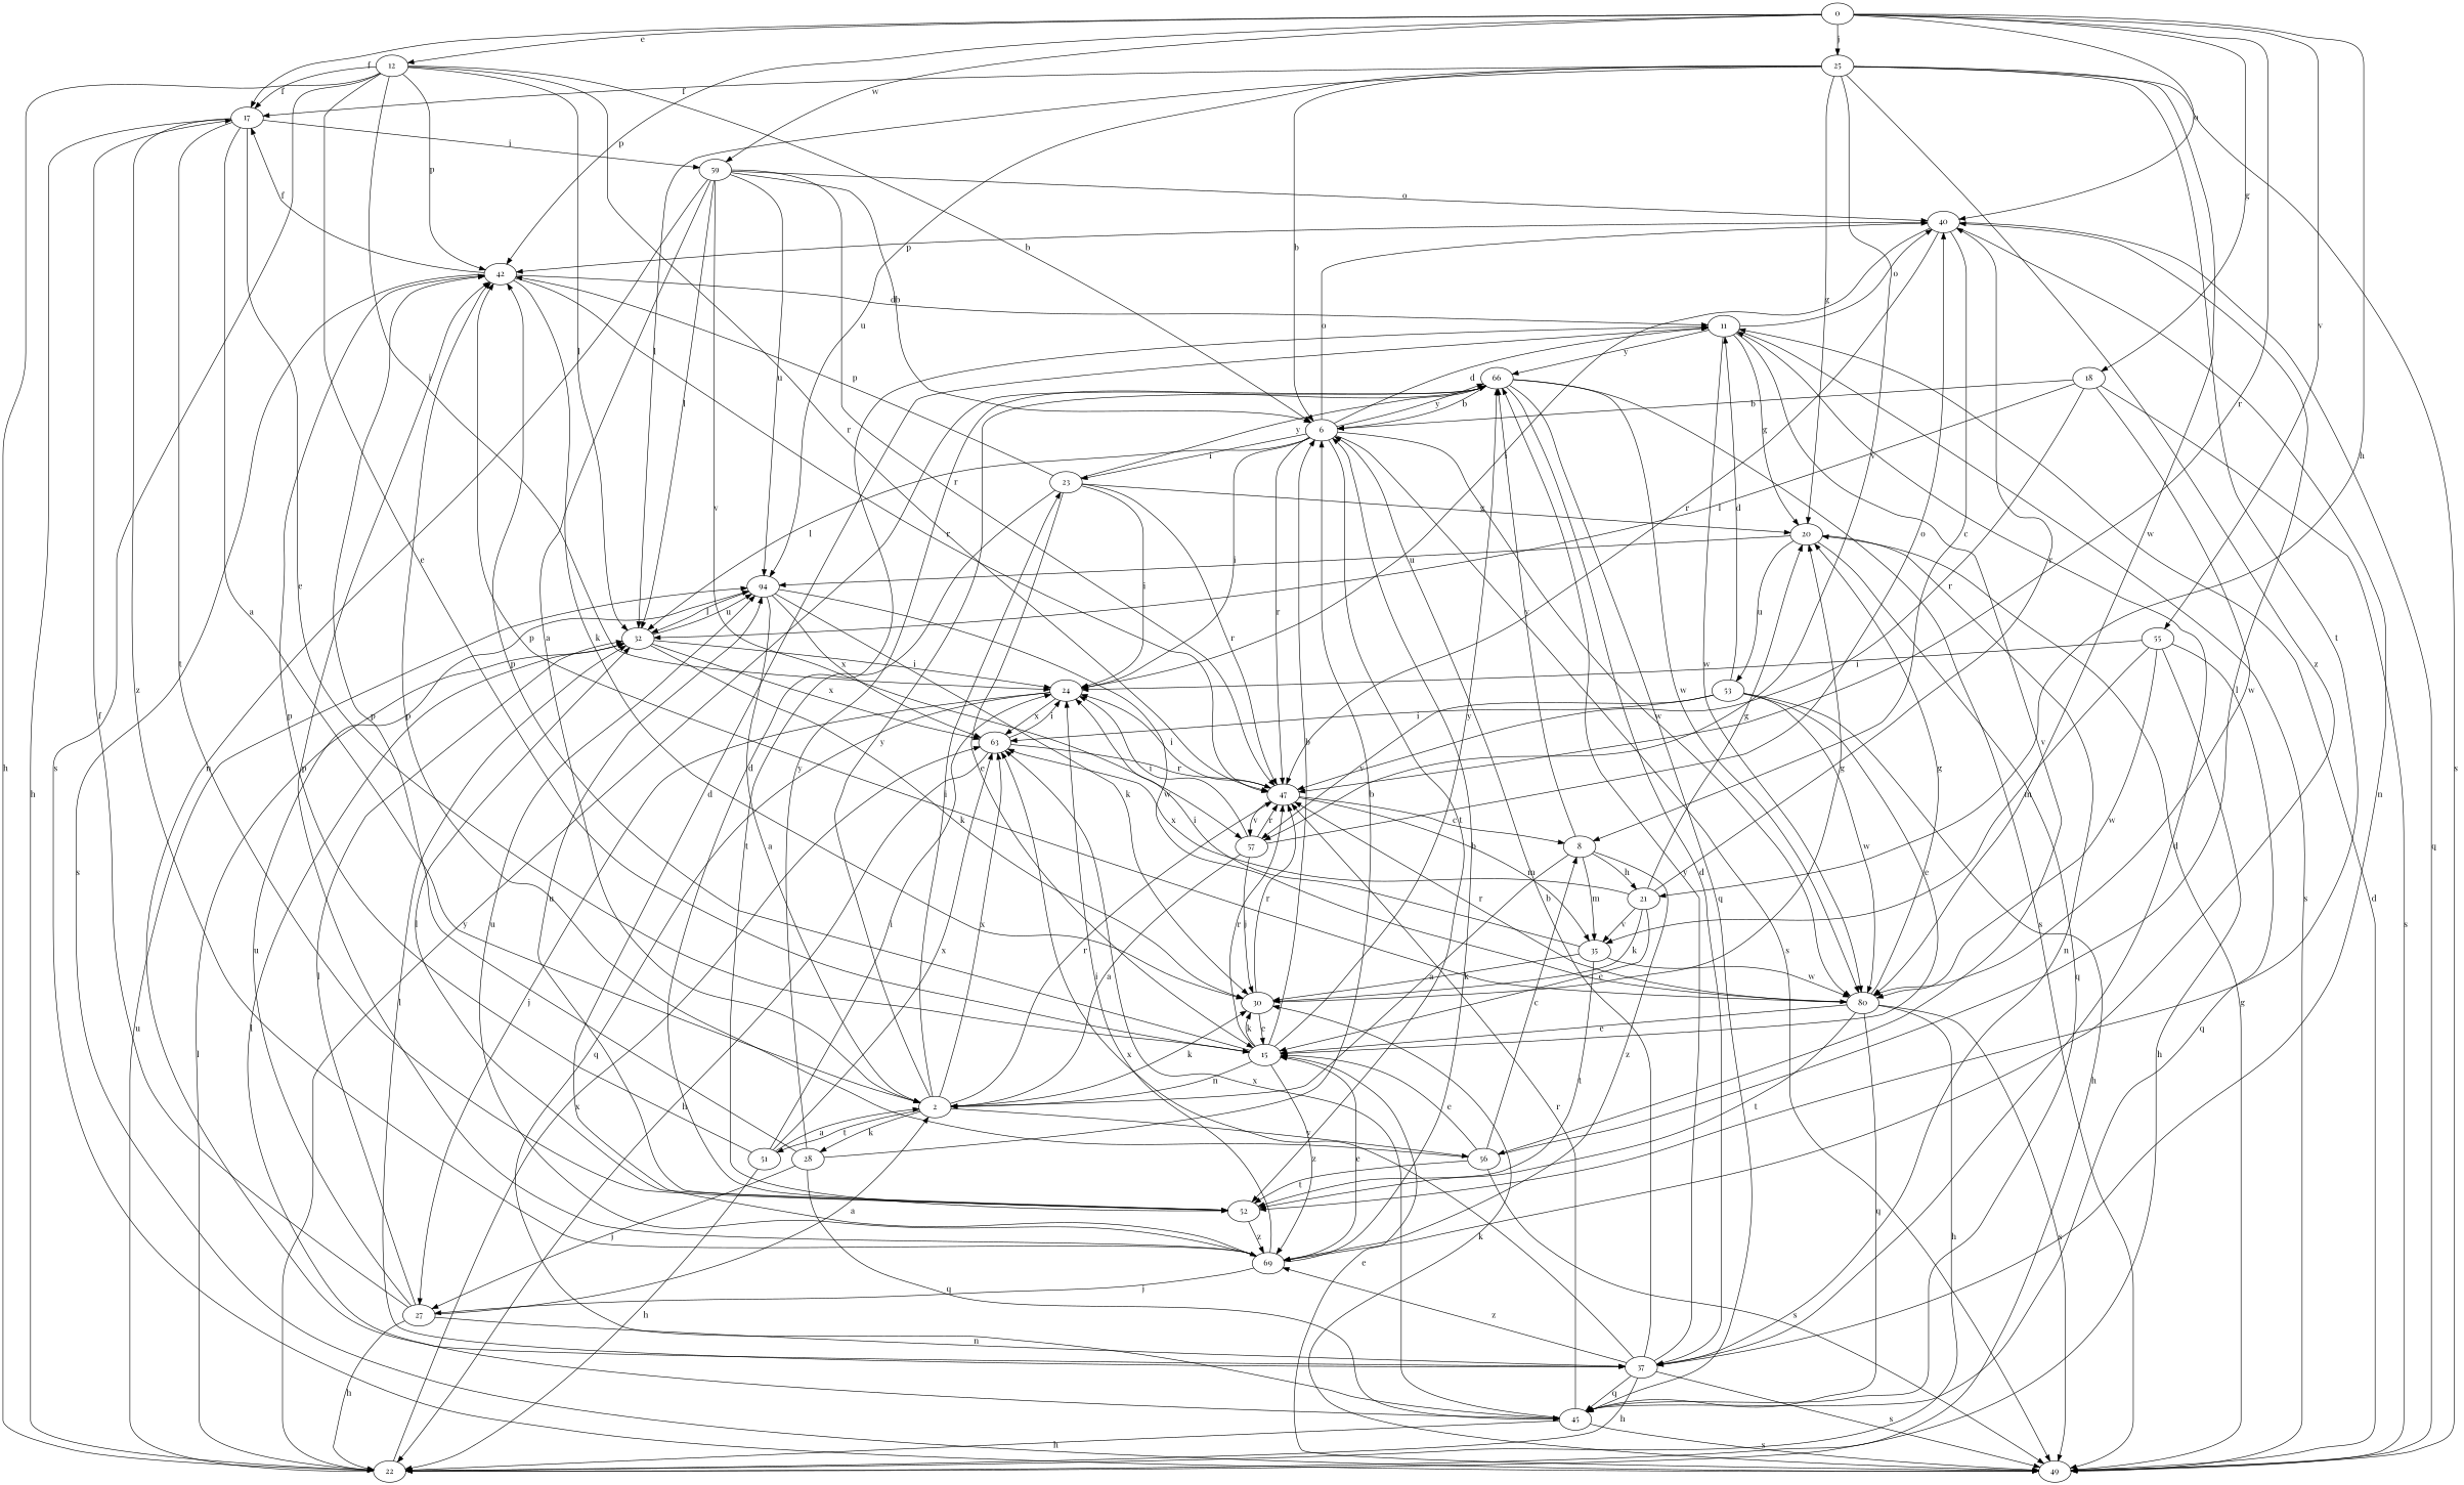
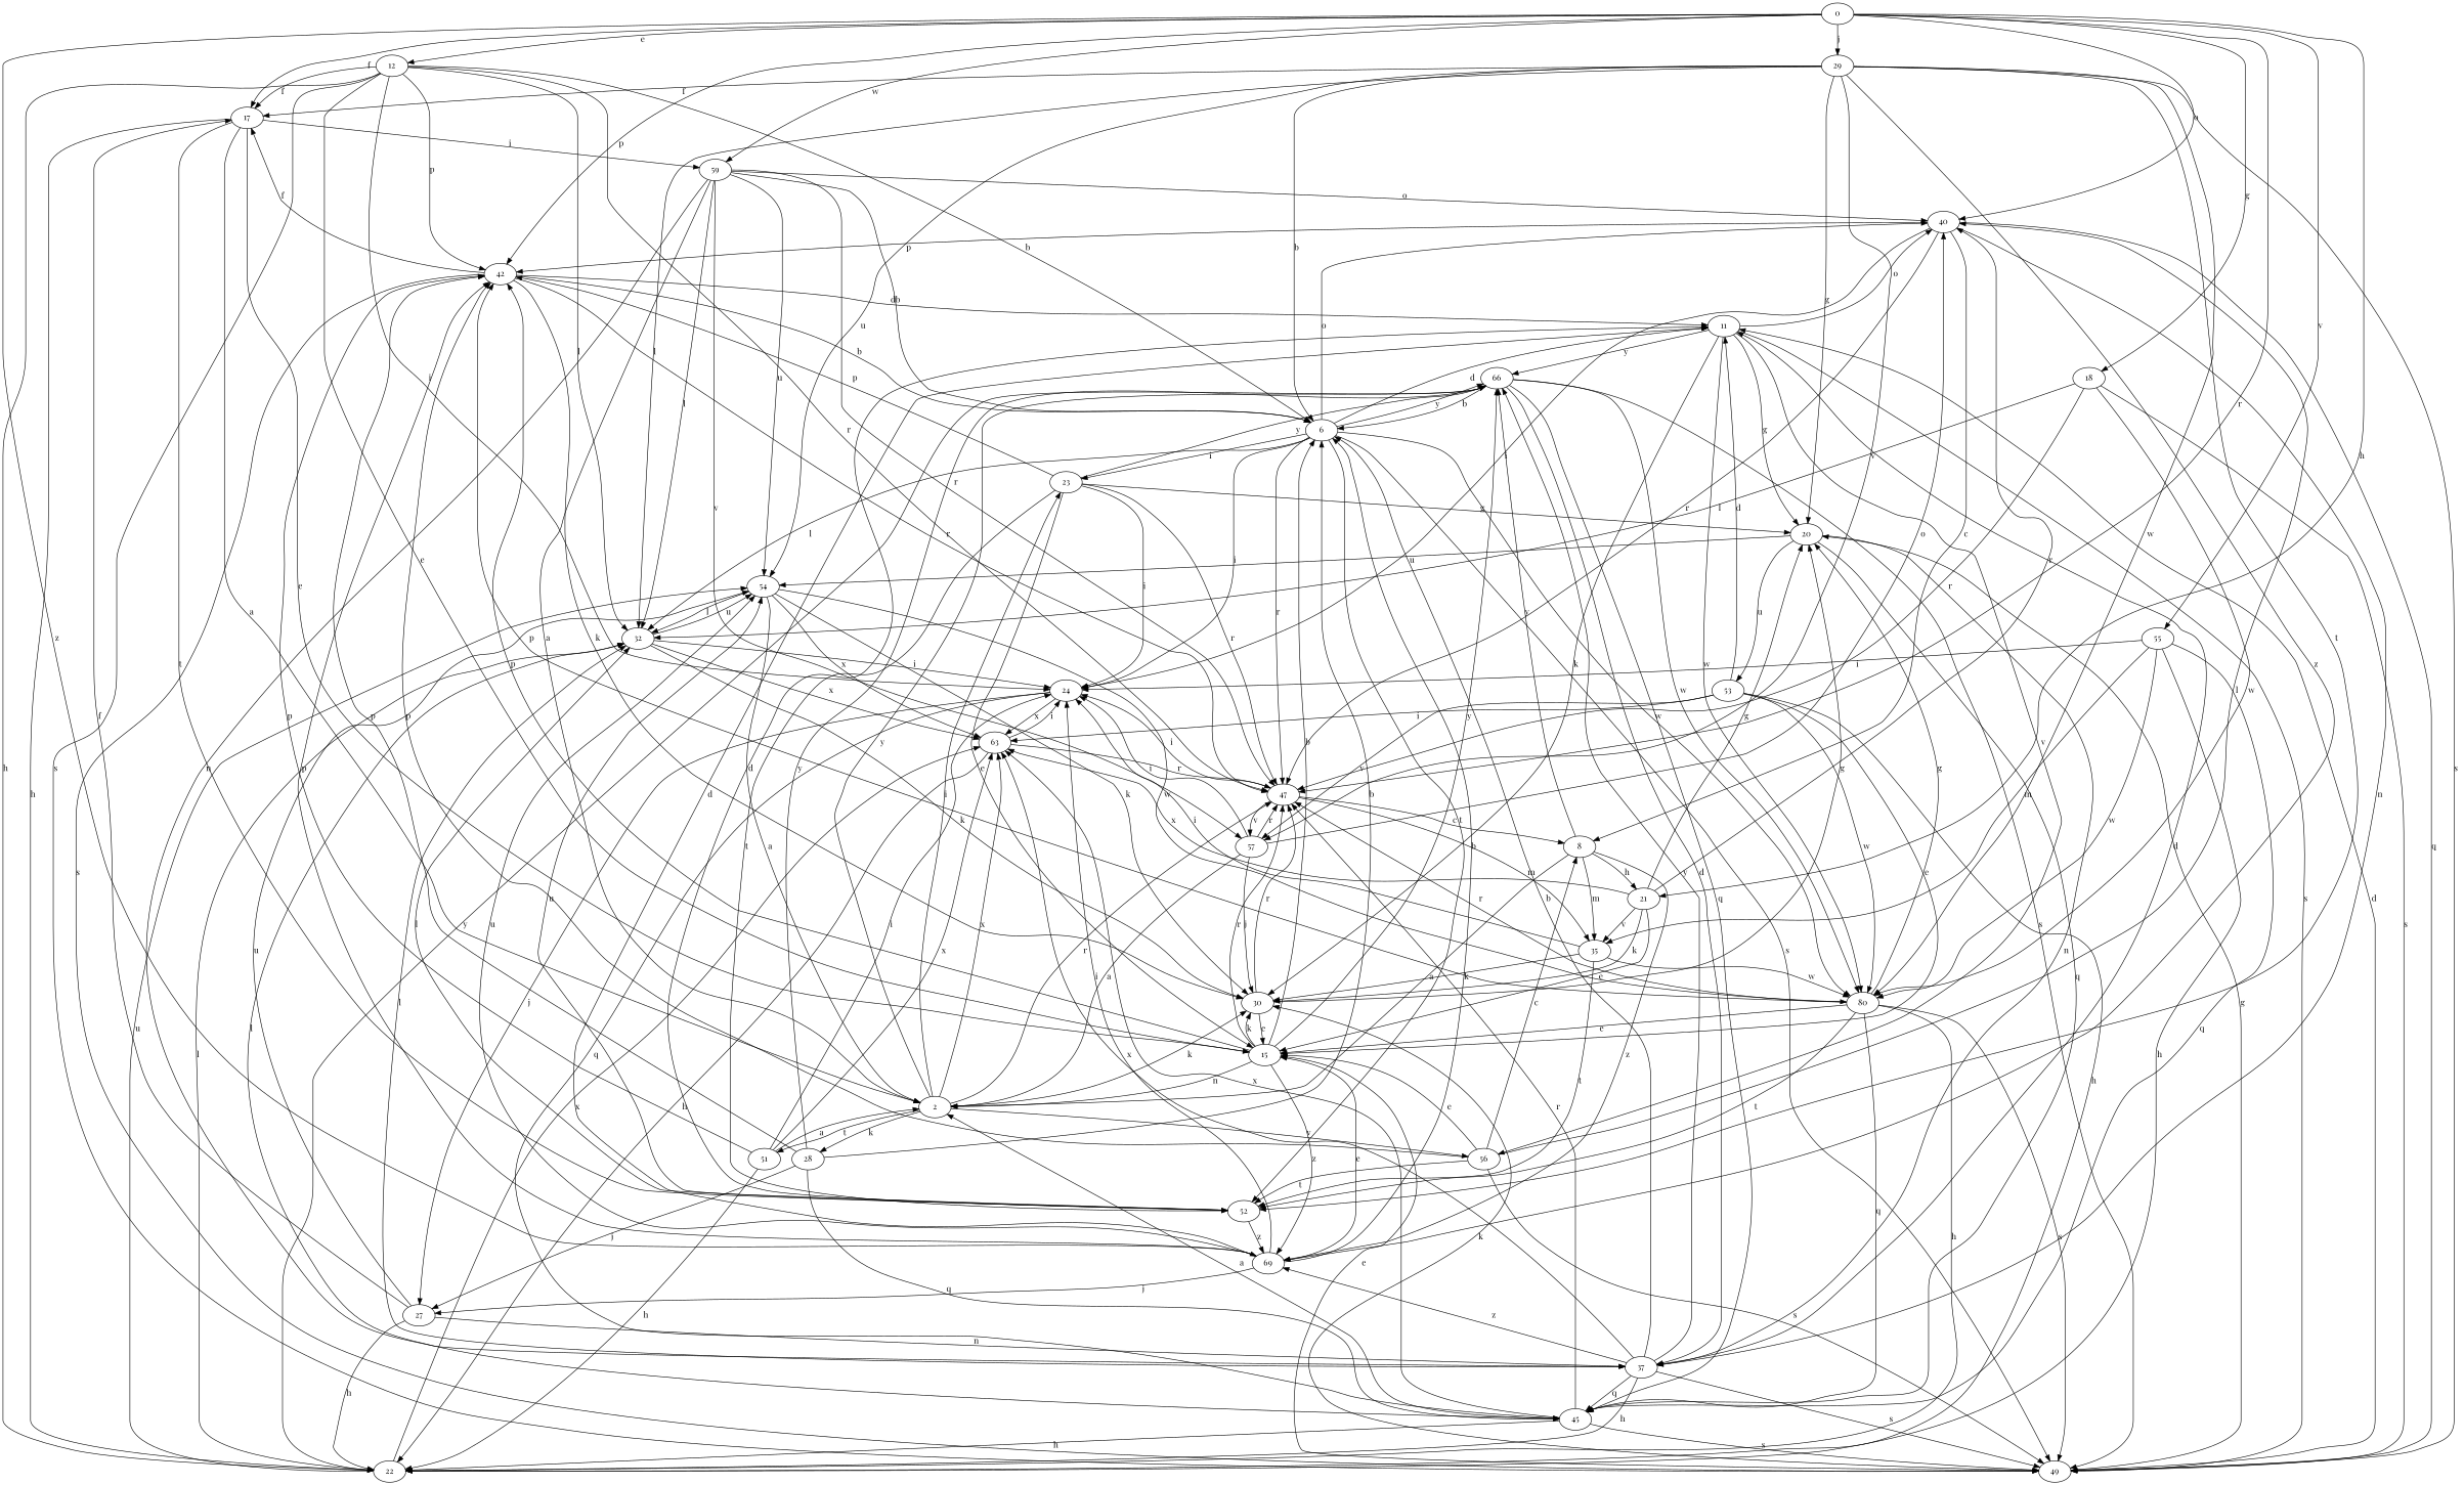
  strict digraph {
    fontname="Playfair Display"
    node [fontname="Playfair Display"]
    edge [fontname="Playfair Display"]
    0
    12
    17
    18
    21
-   25
+   25 [label=29]
    40
    42
    47
    55
    59
    69
    6
    24
    32
    49
    15
    22
    2
    52
    n21 [label=80]
    30
    63
    35
    20
-   54 [label=94]
+   54
    57
    8
    37
    11
    45
    27
    23
    28
    51
    56
    66
    53
    0 -> 12 [label=e]
    0 -> 17 [label=f]
    0 -> 18 [label=g]
    0 -> 21 [label=h]
    0 -> 25 [label=j]
    0 -> 40 [label=o]
    0 -> 42 [label=p]
    0 -> 47 [label=r]
    0 -> 55 [label=v]
    0 -> 59 [label=w]
-   17 -> 69 [label=z]
+   0 -> 69 [label=z]
    12 -> 17 [label=f]
    12 -> 42 [label=p]
    12 -> 47 [label=r]
    12 -> 6 [label=b]
    12 -> 24 [label=i]
    12 -> 32 [label=l]
    12 -> 49 [label=s]
    12 -> 15 [label=e]
    12 -> 22 [label=h]
    17 -> 59 [label=i]
    17 -> 15 [label=e]
    17 -> 22 [label=h]
    17 -> 2 [label=a]
    17 -> 52 [label=t]
    18 -> 47 [label=r]
-   18 -> 6 [label=b]
+   42 -> 6 [label=b]
    18 -> 32 [label=l]
    18 -> 49 [label=s]
    18 -> n21 [label=w]
    21 -> 40 [label=r]
    21 -> 15 [label=e]
    21 -> 30 [label=k]
    21 -> 63 [label=x]
    21 -> 35 [label=v]
    21 -> 20 [label=g]
    25 -> 17 [label=f]
    25 -> 69 [label=z]
    25 -> 6 [label=b]
    25 -> 32 [label=l]
    25 -> 49 [label=s]
    25 -> 52 [label=t]
    25 -> n21 [label=w]
    25 -> 20 [label=g]
    25 -> 54 [label=u]
    25 -> 57 [label=v]
    40 -> 42 [label=p]
    40 -> 47 [label=r]
    40 -> 24 [label=i]
    40 -> 49 [label=q]
    40 -> 8 [label=c]
    40 -> 37 [label=n]
    42 -> 17 [label=f]
    42 -> 47 [label=r]
    42 -> 49 [label=s]
    42 -> 30 [label=k]
    42 -> 11 [label=d]
    47 -> 24 [label=i]
    47 -> 35 [label=m]
    47 -> 57 [label=v]
    47 -> 8 [label=c]
    55 -> 24 [label=i]
    55 -> 22 [label=h]
    55 -> n21 [label=w]
    55 -> 35 [label=m]
    55 -> 45 [label=q]
    59 -> 40 [label=o]
    59 -> 47 [label=r]
    59 -> 6 [label=b]
    59 -> 32 [label=l]
    59 -> 2 [label=a]
    59 -> 54 [label=u]
    59 -> 57 [label=v]
    59 -> 37 [label=n]
    69 -> 42 [label=p]
    69 -> 6 [label=b]
    69 -> 24 [label=i]
    69 -> 15 [label=e]
    69 -> 54 [label=u]
    69 -> 11 [label=d]
    69 -> 27 [label=j]
    6 -> 40 [label=o]
    6 -> 47 [label=r]
    6 -> 24 [label=i]
    6 -> 32 [label=l]
    6 -> 49 [label=s]
    6 -> 52 [label=t]
    6 -> n21 [label=w]
    6 -> 11 [label=d]
    6 -> 23 [label=i]
    6 -> 66 [label=y]
    24 -> 63 [label=x]
    24 -> 45 [label=q]
    24 -> 27 [label=j]
    32 -> 24 [label=i]
    32 -> 30 [label=k]
    32 -> 63 [label=x]
    32 -> 54 [label=u]
    49 -> 15 [label=e]
    49 -> 30 [label=k]
    49 -> 20 [label=g]
    49 -> 11 [label=d]
    15 -> 42 [label=p]
    15 -> 47 [label=r]
    15 -> 69 [label=z]
    15 -> 6 [label=b]
    15 -> 2 [label=n]
    15 -> 30 [label=k]
    15 -> 66 [label=y]
    22 -> 32 [label=l]
    22 -> 63 [label=x]
    22 -> 54 [label=u]
    22 -> 66 [label=y]
    2 -> 47 [label=r]
    2 -> 30 [label=k]
    2 -> 63 [label=x]
    2 -> 23 [label=i]
    2 -> 28 [label=k]
    2 -> 51 [label=t]
    2 -> 56 [label=v]
    2 -> 66 [label=y]
    52 -> 69 [label=z]
    52 -> 32 [label=l]
    52 -> 54 [label=u]
    52 -> 11 [label=d]
    n21 -> 42 [label=p]
    n21 -> 47 [label=r]
    n21 -> 49 [label=s]
    n21 -> 15 [label=e]
    n21 -> 22 [label=h]
    n21 -> 52 [label=t]
    n21 -> 20 [label=g]
    n21 -> 45 [label=q]
    30 -> 47 [label=r]
    30 -> 15 [label=e]
    30 -> 20 [label=g]
    63 -> 47 [label=r]
    63 -> 24 [label=i]
    63 -> 22 [label=h]
    35 -> 24 [label=i]
    35 -> 52 [label=t]
    35 -> n21 [label=w]
    35 -> 30 [label=k]
    20 -> 54 [label=u]
    20 -> 37 [label=n]
    20 -> 45 [label=q]
    20 -> 53 [label=u]
    54 -> 32 [label=l]
    54 -> 2 [label=a]
    54 -> n21 [label=w]
    54 -> 30 [label=k]
    54 -> 63 [label=x]
    57 -> 40 [label=o]
    57 -> 47 [label=r]
    57 -> 24 [label=i]
    57 -> 2 [label=a]
    57 -> 30 [label=j]
    8 -> 21 [label=h]
    8 -> 69 [label=z]
    8 -> 2 [label=a]
    8 -> 35 [label=m]
    8 -> 66 [label=y]
    37 -> 69 [label=z]
    37 -> 6 [label=b]
    37 -> 32 [label=l]
    37 -> 49 [label=s]
    37 -> 22 [label=h]
    37 -> 63 [label=x]
    37 -> 11 [label=d]
    37 -> 45 [label=q]
    37 -> 66 [label=y]
    11 -> 40 [label=o]
    11 -> 49 [label=s]
    11 -> n21 [label=w]
+   11 -> 30 [label=k]
    11 -> 20 [label=g]
    11 -> 56 [label=v]
    11 -> 66 [label=y]
    45 -> 47 [label=r]
    45 -> 32 [label=l]
    45 -> 49 [label=s]
    45 -> 22 [label=h]
    45 -> 63 [label=x]
    27 -> 17 [label=f]
-   27 -> 32 [label=l]
    27 -> 22 [label=h]
-   27 -> 2 [label=a]
+   45 -> 2 [label=a]
    27 -> 54 [label=u]
    27 -> 37 [label=n]
    23 -> 42 [label=p]
    23 -> 47 [label=r]
    23 -> 24 [label=i]
    23 -> 15 [label=e]
    23 -> 52 [label=t]
    23 -> 20 [label=g]
    23 -> 66 [label=y]
    28 -> 42 [label=p]
    28 -> 6 [label=b]
    28 -> 45 [label=q]
    28 -> 27 [label=j]
    28 -> 66 [label=y]
    51 -> 42 [label=p]
    51 -> 24 [label=i]
    51 -> 22 [label=h]
    51 -> 2 [label=a]
    51 -> 63 [label=x]
    56 -> 40 [label=l]
    56 -> 42 [label=p]
    56 -> 49 [label=s]
    56 -> 15 [label=e]
    56 -> 52 [label=t]
    56 -> 8 [label=c]
    66 -> 6 [label=b]
    66 -> 49 [label=s]
    66 -> n21 [label=w]
    66 -> 37 [label=d]
    66 -> 45 [label=q]
    53 -> 15 [label=e]
    53 -> 22 [label=h]
    53 -> n21 [label=w]
    53 -> 63 [label=i]
    53 -> 57 [label=v]
    53 -> 11 [label=d]
  }
